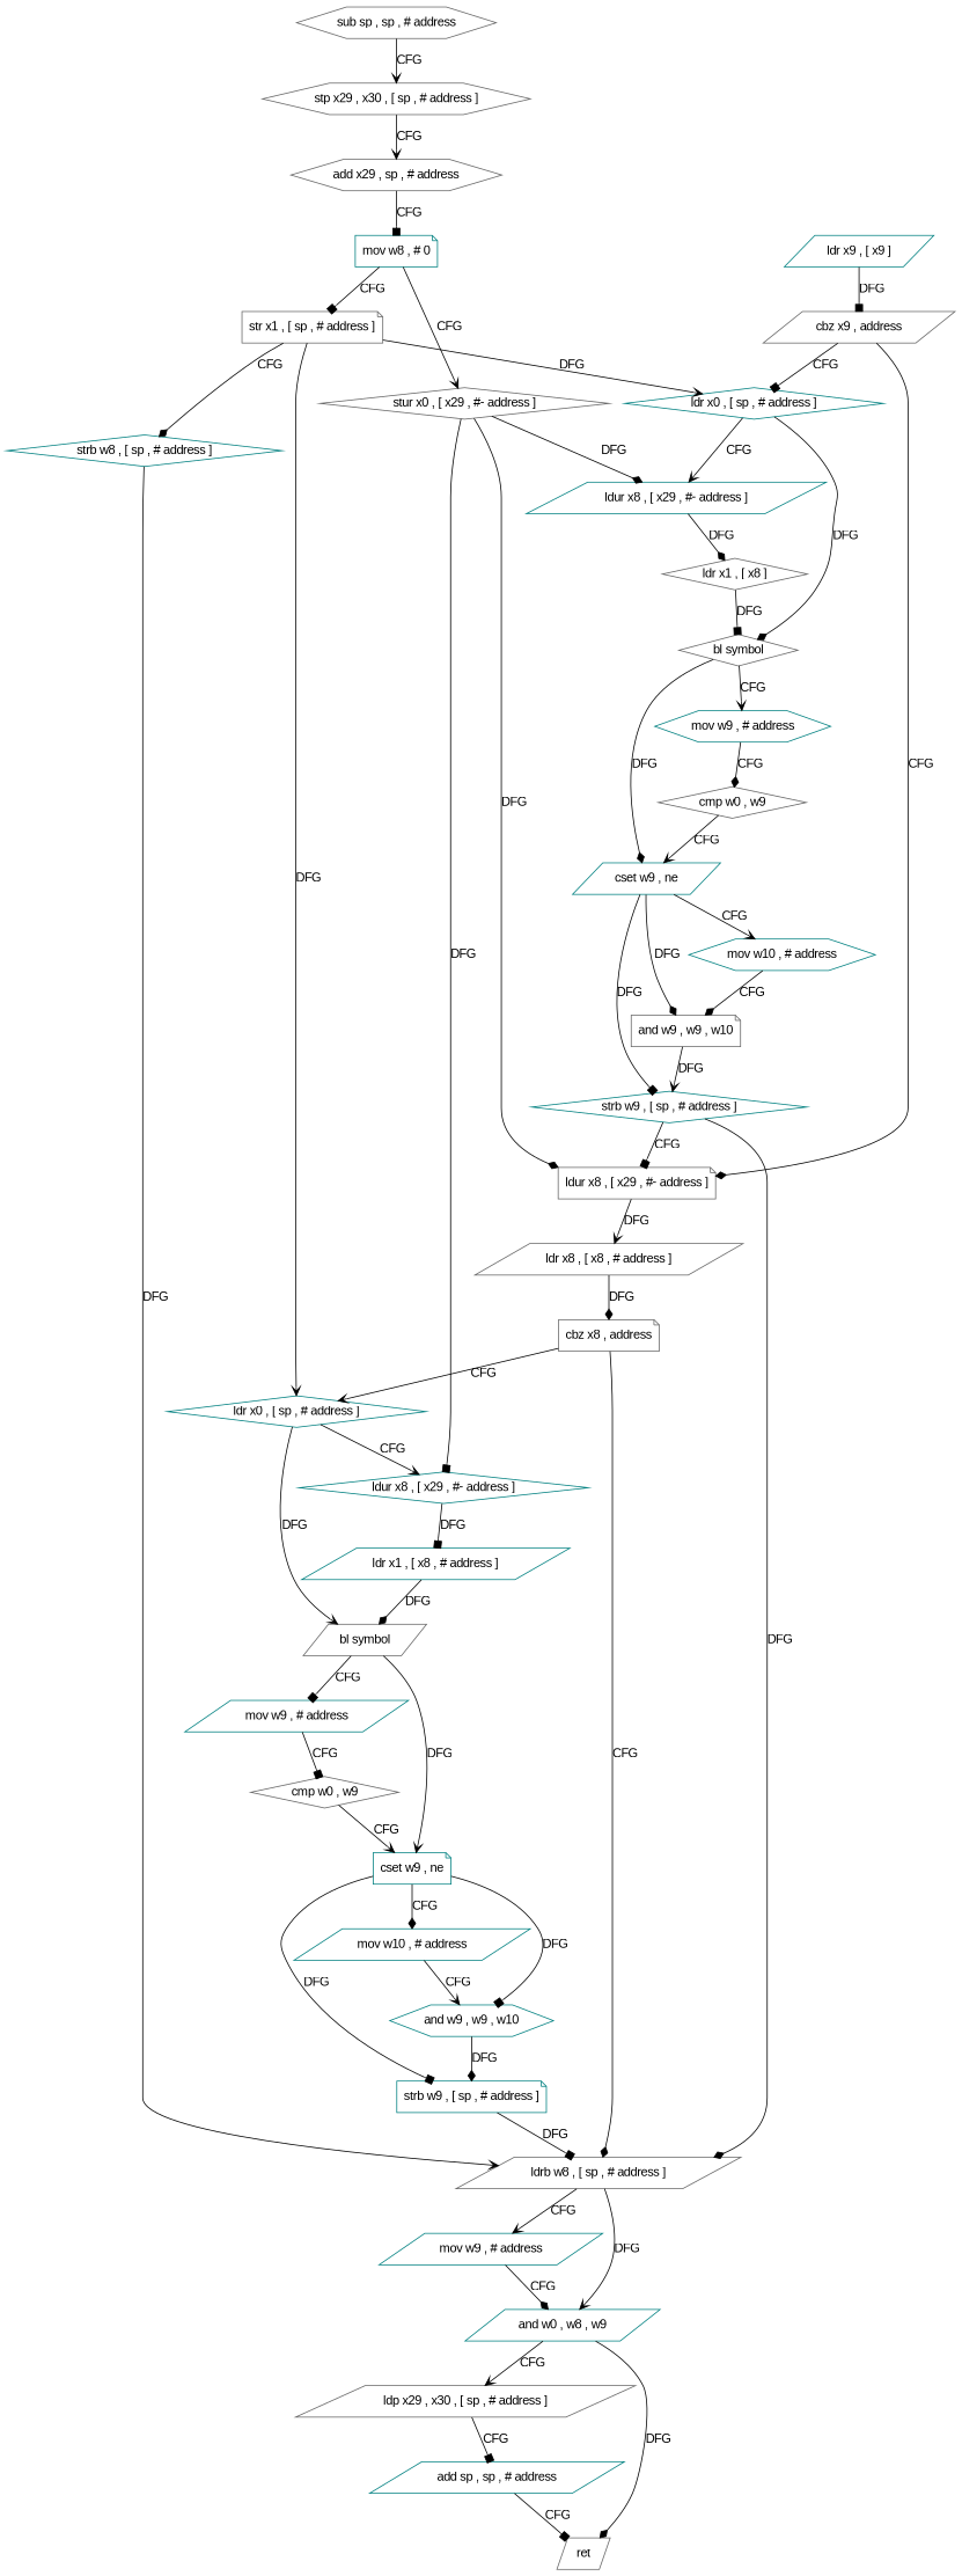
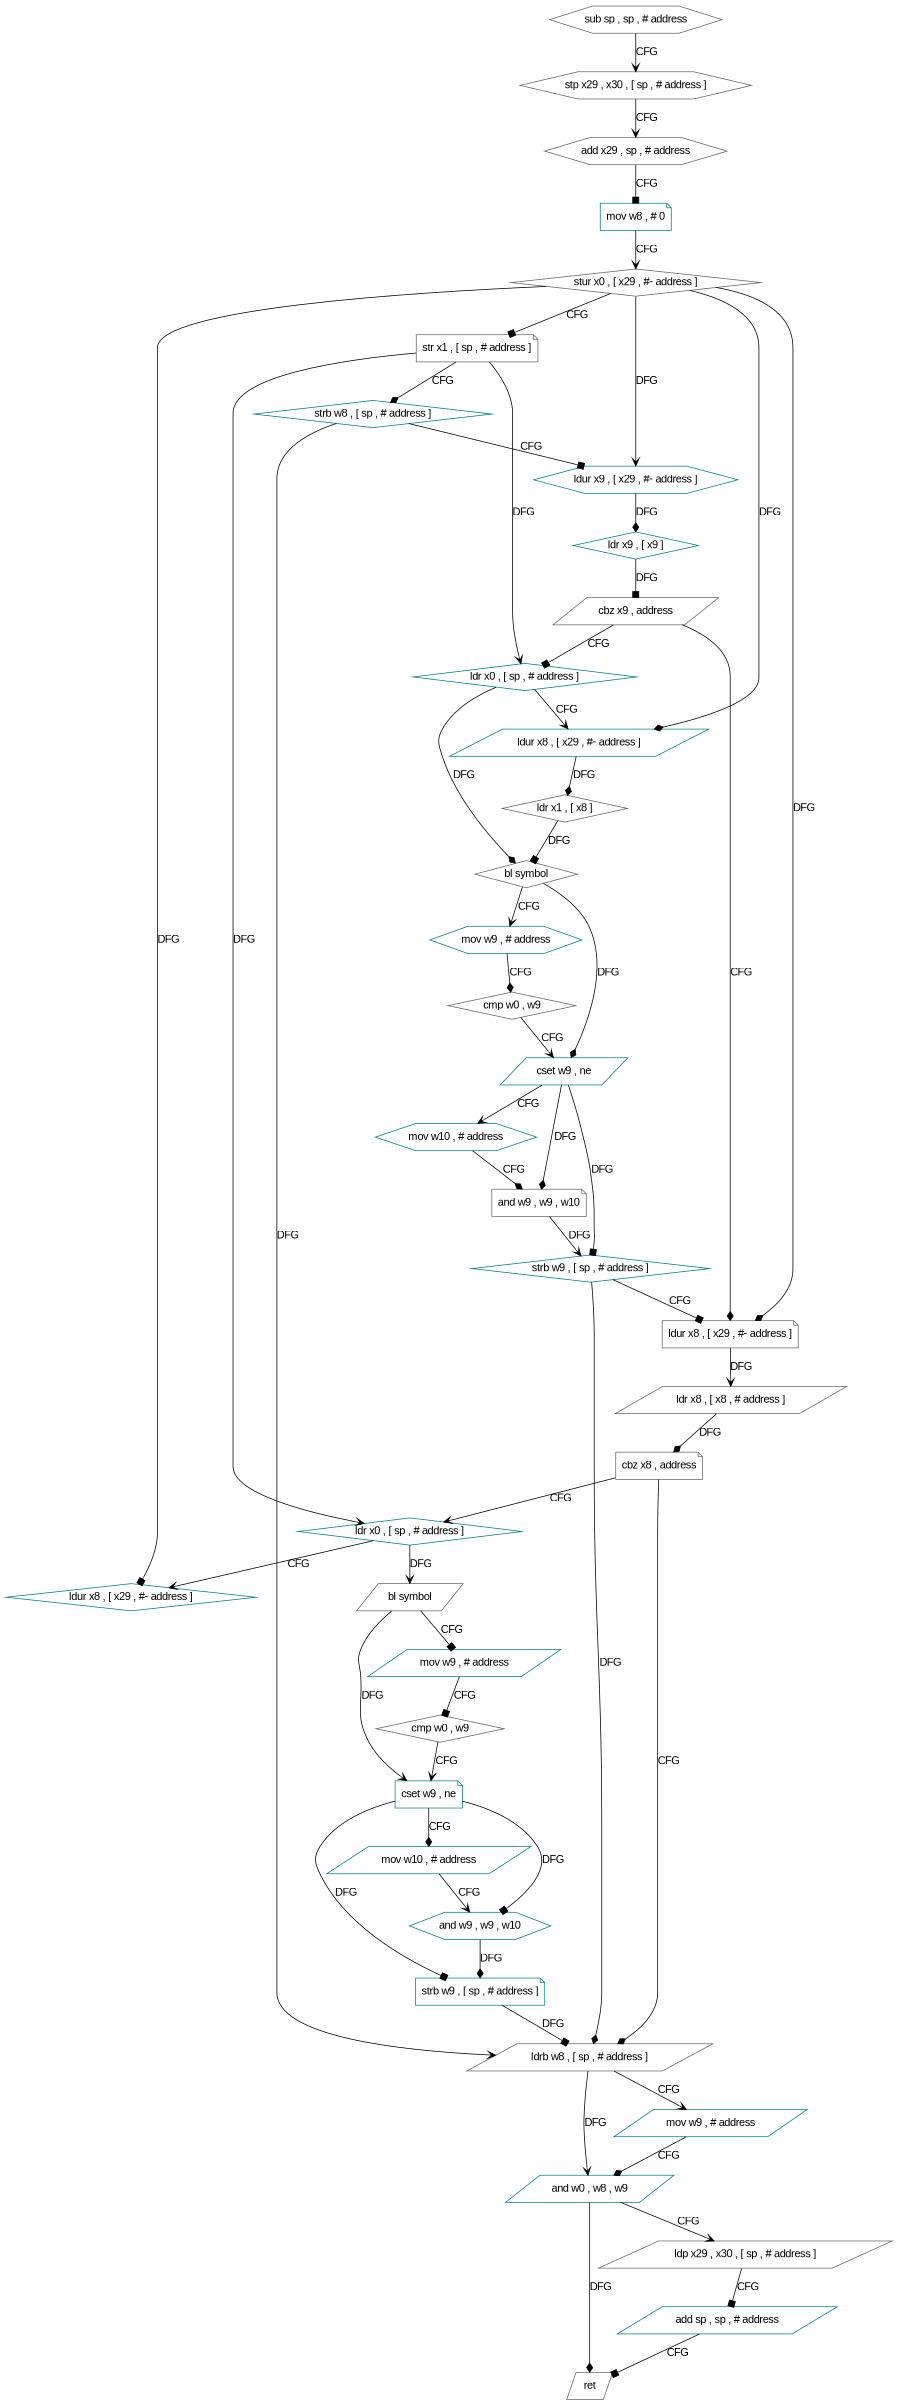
  digraph {
    fontname="Liberation Sans"
    node [color=teal fontname="Liberation Sans" shape=parallelogram]
    edge [arrowhead=vee fontname="Liberation Sans"]
    n1 [color=gray40 label="sub sp , sp , # address" shape=hexagon]
    n2 [color=gray40 label="stp x29 , x30 , [ sp , # address ]" shape=hexagon]
    n3 [color=gray40 label="add x29 , sp , # address" shape=hexagon]
    n4 [label="mov w8 , # 0" shape=note]
    n5 [color=gray40 label="stur x0 , [ x29 , #- address ]" shape=diamond]
    n6 [color=gray40 label="str x1 , [ sp , # address ]" shape=note]
+   n7 [label="ldur x9 , [ x29 , #- address ]" shape=hexagon]
    n8 [color=gray40 label="ldur x8 , [ x29 , #- address ]" shape=note]
    n9 [label="ldur x8 , [ x29 , #- address ]"]
    n10 [label="ldur x8 , [ x29 , #- address ]" shape=diamond]
    n11 [label="strb w8 , [ sp , # address ]" shape=diamond]
    n12 [label="ldr x0 , [ sp , # address ]" shape=diamond]
    n13 [label="ldr x0 , [ sp , # address ]" shape=diamond]
-   n14 [label="ldr x9 , [ x9 ]"]
+   n14 [label="ldr x9 , [ x9 ]" shape=diamond]
    n15 [color=gray40 label="ldr x8 , [ x8 , # address ]"]
    n16 [color=gray40 label="ldr x1 , [ x8 ]" shape=diamond]
-   n17 [label="ldr x1 , [ x8 , # address ]"]
    n18 [color=gray40 label="ldrb w8 , [ sp , # address ]"]
    n19 [color=gray40 label="bl symbol" shape=diamond]
    n20 [color=gray40 label="bl symbol"]
    n21 [label="mov w9 , # address"]
    n22 [label="and w0 , w8 , w9"]
    n23 [color=gray40 label="cbz x9 , address"]
    n24 [color=gray40 label="cbz x8 , address" shape=note]
    n25 [label="mov w9 , # address" shape=hexagon]
    n26 [label="cset w9 , ne"]
    n27 [color=gray40 label="ldp x29 , x30 , [ sp , # address ]"]
    n28 [color=gray40 label=ret]
    n29 [label="mov w9 , # address"]
    n30 [label="cset w9 , ne" shape=note]
    n31 [color=gray40 label="cmp w0 , w9" shape=diamond]
    n32 [label="mov w10 , # address" shape=hexagon]
    n33 [color=gray40 label="and w9 , w9 , w10" shape=note]
    n34 [label="strb w9 , [ sp , # address ]" shape=diamond]
    n35 [label="add sp , sp , # address"]
    n36 [color=gray40 label="cmp w0 , w9" shape=diamond]
    n37 [label="mov w10 , # address"]
    n38 [label="and w9 , w9 , w10" shape=hexagon]
    n39 [label="strb w9 , [ sp , # address ]" shape=note]
    n1 -> n2 [label=CFG]
    n2 -> n3 [label=CFG]
    n3 -> n4 [arrowhead=box label=CFG]
    n4 -> n5 [label=CFG]
-   n4 -> n6 [arrowhead=box label=CFG]
+   n5 -> n6 [arrowhead=box label=CFG]
+   n5 -> n7 [label=DFG]
    n5 -> n8 [arrowhead=diamond label=DFG]
    n5 -> n9 [arrowhead=diamond label=DFG]
    n5 -> n10 [arrowhead=box label=DFG]
    n6 -> n11 [arrowhead=diamond label=CFG]
    n6 -> n12 [label=DFG]
    n6 -> n13 [label=DFG]
+   n7 -> n14 [arrowhead=diamond label=DFG]
    n8 -> n15 [label=DFG]
    n9 -> n16 [arrowhead=diamond label=DFG]
-   n10 -> n17 [arrowhead=box label=DFG]
+   n11 -> n7 [arrowhead=box label=CFG]
    n11 -> n18 [label=DFG]
    n12 -> n9 [label=CFG]
    n12 -> n19 [arrowhead=diamond label=DFG]
    n13 -> n10 [label=CFG]
    n13 -> n20 [label=DFG]
    n14 -> n23 [arrowhead=box label=DFG]
    n15 -> n24 [arrowhead=diamond label=DFG]
    n16 -> n19 [arrowhead=box label=DFG]
-   n17 -> n20 [arrowhead=diamond label=DFG]
    n18 -> n21 [label=CFG]
    n18 -> n22 [label=DFG]
    n19 -> n25 [label=CFG]
    n19 -> n26 [arrowhead=diamond label=DFG]
    n20 -> n29 [arrowhead=box label=CFG]
    n20 -> n30 [label=DFG]
    n21 -> n22 [arrowhead=diamond label=CFG]
    n22 -> n27 [label=CFG]
    n22 -> n28 [arrowhead=diamond label=DFG]
    n23 -> n8 [arrowhead=diamond label=CFG]
    n23 -> n12 [arrowhead=box label=CFG]
    n24 -> n13 [label=CFG]
    n24 -> n18 [arrowhead=diamond label=CFG]
    n25 -> n31 [arrowhead=diamond label=CFG]
    n26 -> n32 [label=CFG]
    n26 -> n33 [arrowhead=diamond label=DFG]
    n26 -> n34 [arrowhead=box label=DFG]
    n27 -> n35 [arrowhead=box label=CFG]
    n29 -> n36 [arrowhead=box label=CFG]
    n30 -> n37 [arrowhead=diamond label=CFG]
    n30 -> n38 [arrowhead=box label=DFG]
    n30 -> n39 [arrowhead=box label=DFG]
    n31 -> n26 [label=CFG]
    n32 -> n33 [arrowhead=diamond label=CFG]
    n33 -> n34 [label=DFG]
    n34 -> n8 [arrowhead=box label=CFG]
    n34 -> n18 [arrowhead=diamond label=DFG]
    n35 -> n28 [arrowhead=box label=CFG]
    n36 -> n30 [label=CFG]
    n37 -> n38 [label=CFG]
    n38 -> n39 [arrowhead=diamond label=DFG]
    n39 -> n18 [arrowhead=box label=DFG]
  }
